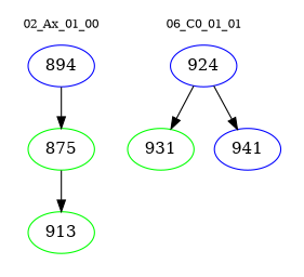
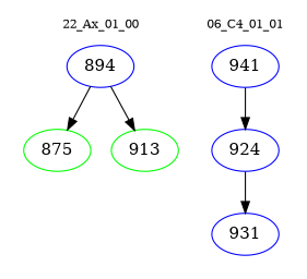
  digraph {
    node [color=blue]
    edge [color=black]
    n1 [label=894]
    n2 [color=green label=875]
    n3 [color=green label=913]
    n4 [label=924]
-   n5 [color=green label=931]
+   n5 [label=931]
    n6 [label=941]
    subgraph cluster_1 {
      color=white
      fontsize=10
-     label="02_Ax_01_00"
+     label="22_Ax_01_00"
      n1
      n2
      n3
    }
    subgraph cluster_2 {
      color=white
      fontsize=10
-     label="06_C0_01_01"
+     label="06_C4_01_01"
      n4
      n5
      n6
    }
    n1 -> n2
-   n2 -> n3
+   n1 -> n3
    n4 -> n5
-   n4 -> n6
+   n6 -> n4
  }
